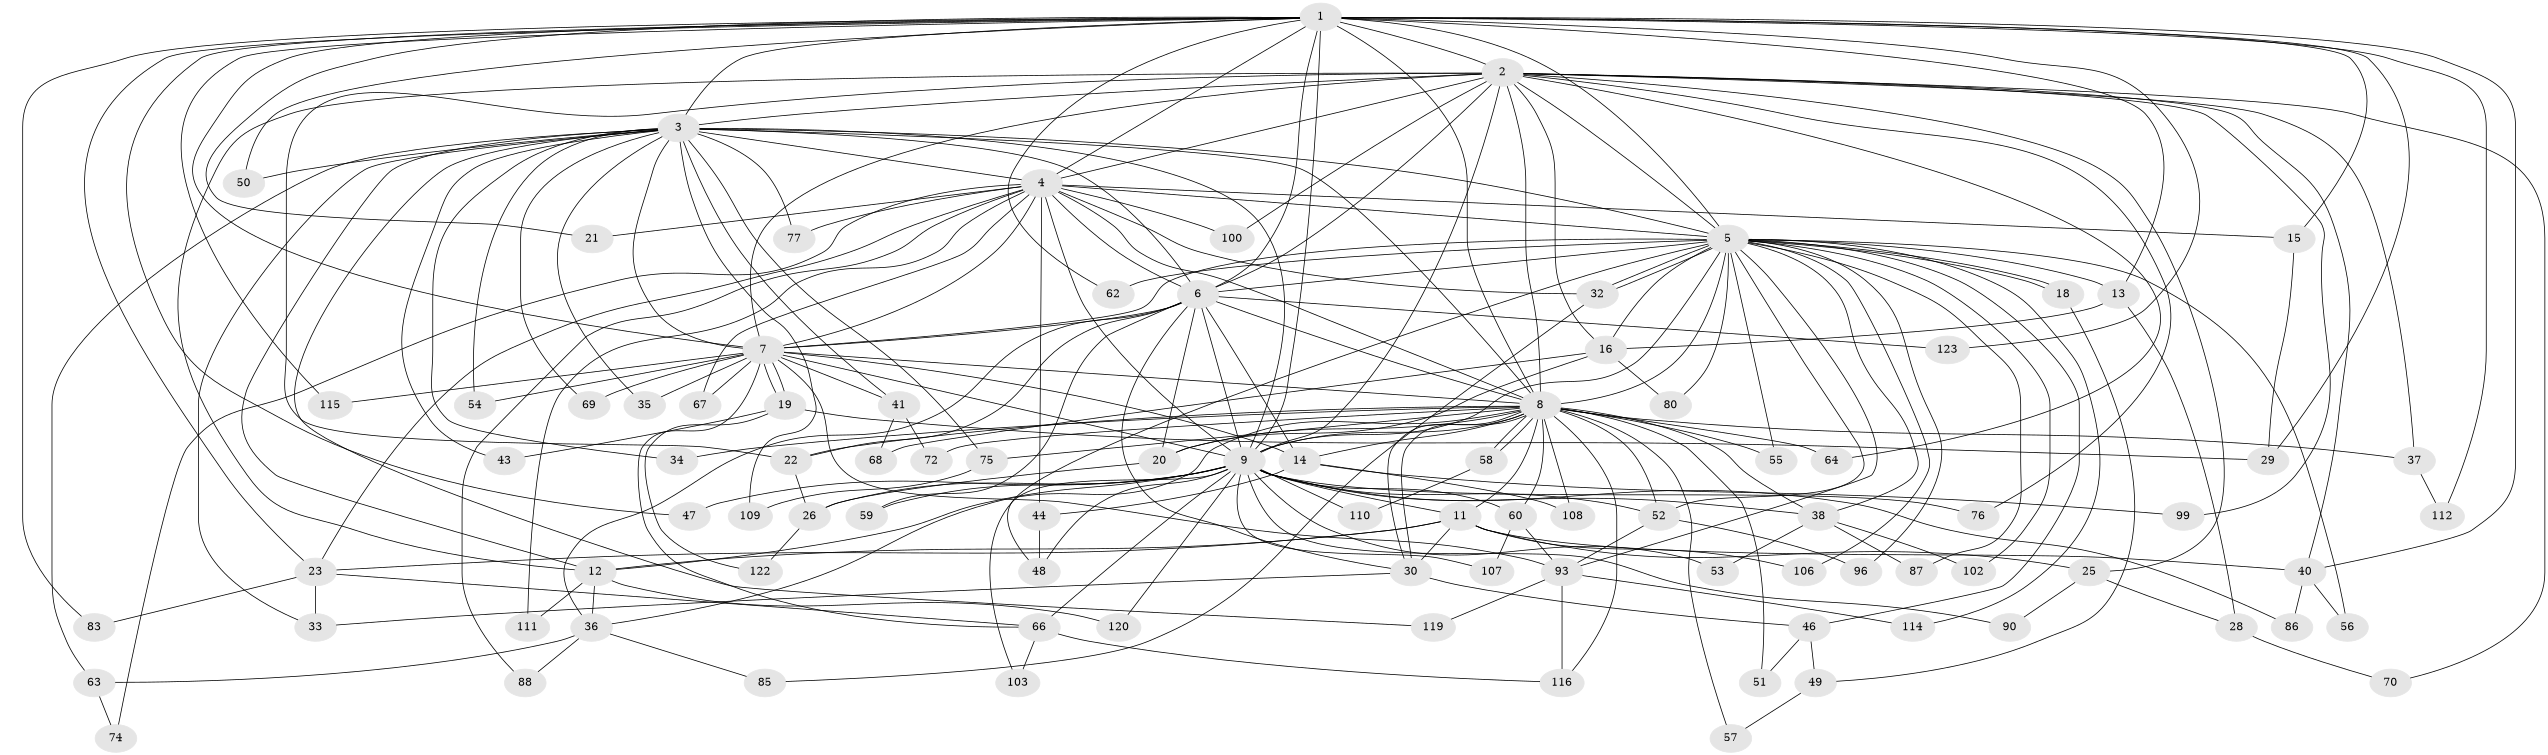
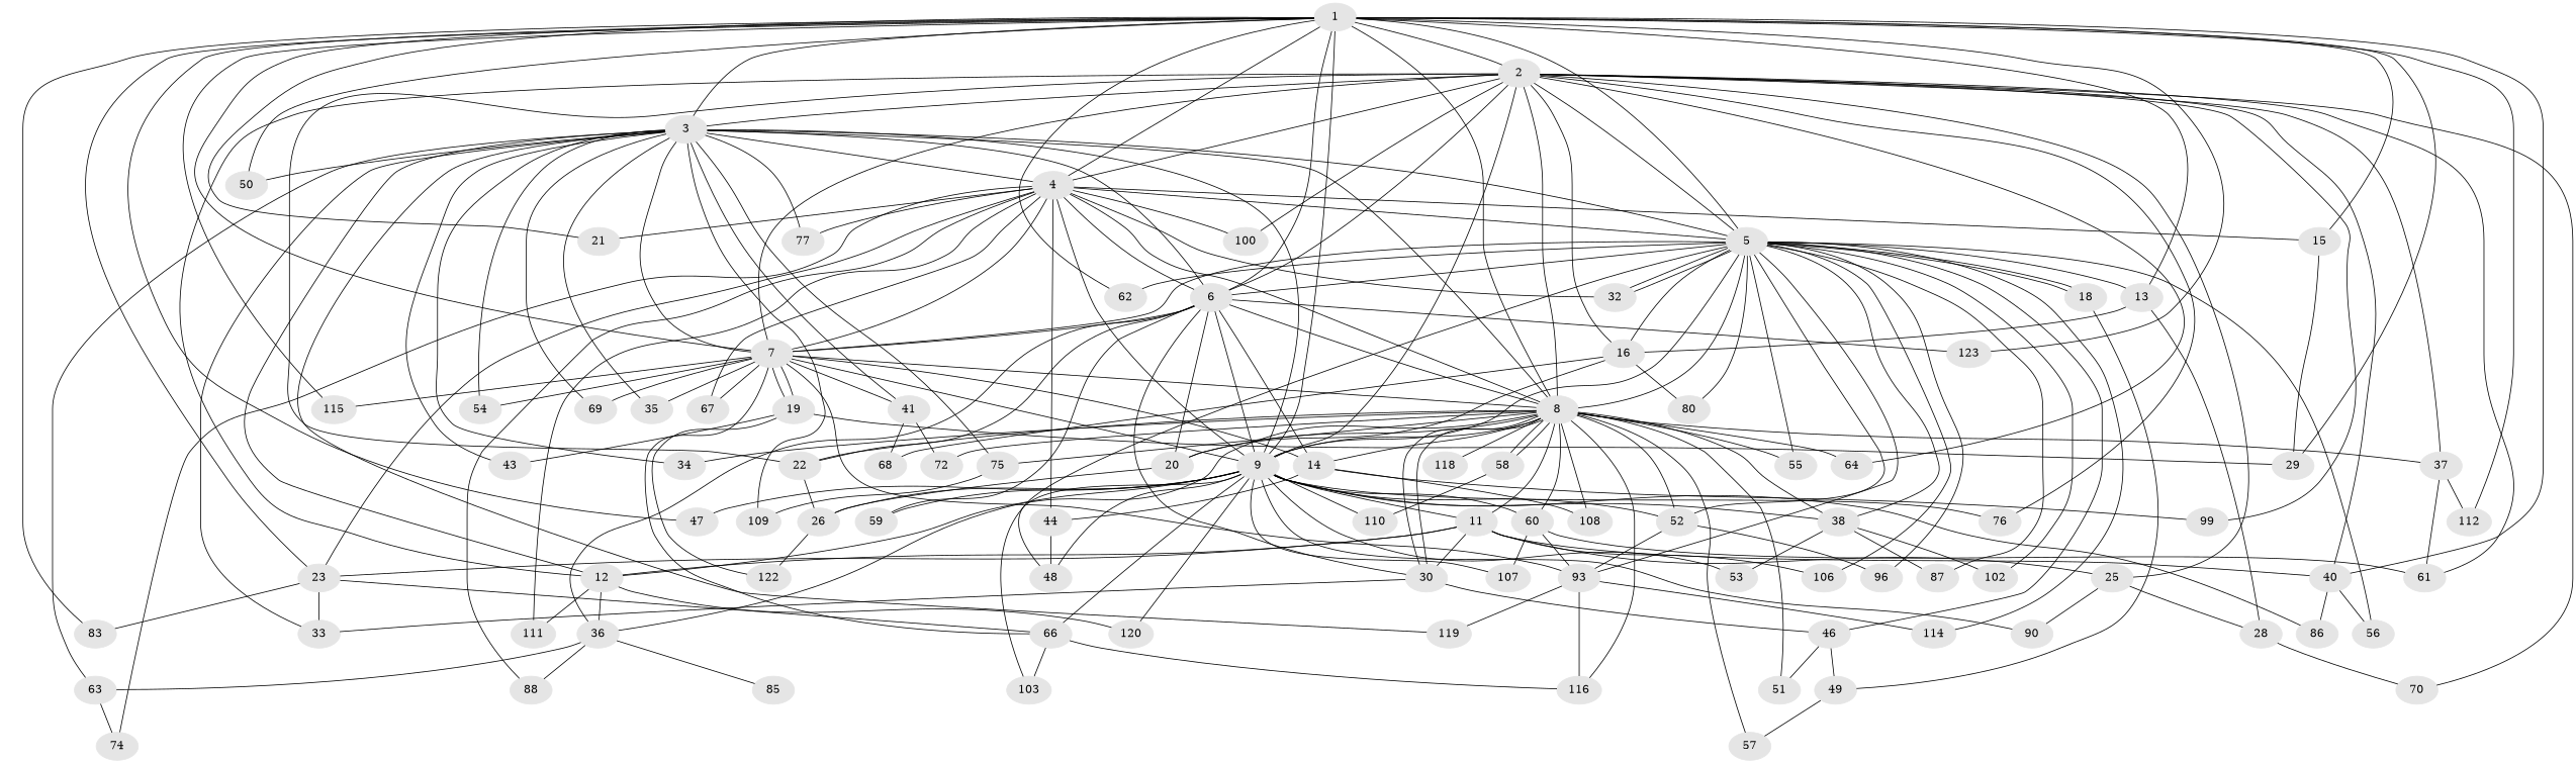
  graph {
    node [color=gray90 style=filled]
    1 [super="+24"]
    2 [super="+10"]
    3 [super="+17"]
    4 [super="+84"]
    5 [super="+31"]
    6 [super="+45"]
    7 [super="+104"]
    8 [super="+39"]
    9 [super="+69"]
    13
    15
    21
    23 [super="+98"]
    29
    40 [super="+65"]
    47
    50
    62
    83
    112
    115
    123
    12 [super="+78"]
    16 [super="+79"]
    22 [super="+121"]
    25
    37
+   61 [super="+113"]
    64
    70
    76
    99
    100
    33 [super="+81"]
    34
    35
    41
    43
    54
    63
    75
    77
    n43 [label=69]
    109
    119
    32 [super="+105"]
    44 [super="+117"]
    67
    74
    88
    111
    18
    38 [super="+73"]
    46
    48
    52 [super="+91"]
    55
    56
    80
    87
    93 [super="+95"]
    96
    102
    106
    114
    14 [super="+94"]
    20
    30 [super="+42"]
    36 [super="+51"]
    59
    19 [super="+101"]
    66 [super="+82"]
    11 [super="+92"]
    57
    58
    60 [super="+97"]
    n77 [label=51]
    72
    108
    116
+   118
    26 [super="+27"]
    53
    86
    90
    103
    107
    110
    120
    28
    68
    85
    49
    122
    1 -- 2 [weight=2]
    1 -- 3
    1 -- 4
    1 -- 5
    1 -- 6
    1 -- 7
    1 -- 8
    1 -- 9 [weight=2]
    1 -- 13
    1 -- 15
    1 -- 21
    1 -- 23
    1 -- 29
    1 -- 40
    1 -- 47
    1 -- 50
    1 -- 62
    1 -- 83
    1 -- 112
    1 -- 115
    1 -- 123
    2 -- 3 [weight=2]
    2 -- 4 [weight=2]
    2 -- 5 [weight=2]
    2 -- 6 [weight=2]
    2 -- 7 [weight=3]
    2 -- 8 [weight=2]
    2 -- 9 [weight=2]
    2 -- 40
    2 -- 12
    2 -- 16
    2 -- 22
    2 -- 25
    2 -- 37
+   2 -- 61
    2 -- 64
    2 -- 70
    2 -- 76
    2 -- 99
    2 -- 100
    3 -- 4
    3 -- 5
    3 -- 6
    3 -- 7
    3 -- 8 [weight=2]
    3 -- 9
    3 -- 50
    3 -- 12
    3 -- 33
    3 -- 34
    3 -- 35
    3 -- 41
    3 -- 43
    3 -- 54
    3 -- 63
    3 -- 75
    3 -- 77
    3 -- n43
    3 -- 109
    3 -- 119
    4 -- 5
    4 -- 6
    4 -- 7
    4 -- 8
    4 -- 9 [weight=2]
    4 -- 15
    4 -- 21
    4 -- 23
    4 -- 100
    4 -- 77
    4 -- 32
    4 -- 44
    4 -- 67
    4 -- 74
    4 -- 88
    4 -- 111
    5 -- 6
    5 -- 7
    5 -- 8
    5 -- 9
    5 -- 13
    5 -- 62
    5 -- 16
    5 -- 32
    5 -- 32
    5 -- 18
    5 -- 18
    5 -- 38
    5 -- 46
    5 -- 48
    5 -- 52
    5 -- 55
    5 -- 56
    5 -- 80
    5 -- 87
    5 -- 93
    5 -- 96
    5 -- 102
    5 -- 106
    5 -- 114
    6 -- 7 [weight=2]
    6 -- 8
    6 -- 9
    6 -- 123
    6 -- 22
    6 -- 14
    6 -- 20
    6 -- 30
    6 -- 36
    6 -- 59
    7 -- 8
    7 -- 9
    7 -- 115
    7 -- 35
    7 -- 41
    7 -- 54
    7 -- n43
    7 -- 67
    7 -- 93
    7 -- 14
    7 -- 19
    7 -- 19
    7 -- 66
    8 -- 9
    8 -- 22
    8 -- 37
    8 -- 64
    8 -- 34
    8 -- 75
    8 -- 38
    8 -- 52
    8 -- 55
    8 -- 14
    8 -- 20
    8 -- 30
    8 -- 30
    8 -- 36
    8 -- 11
    8 -- 57
    8 -- 58
    8 -- 58
    8 -- 60
    8 -- n77
    8 -- 72
    8 -- 108
    8 -- 116
+   8 -- 118
    9 -- 47
    9 -- 12
    9 -- 76
    9 -- 38
    9 -- 48
    9 -- 52
    9 -- 59
    9 -- 66
    9 -- 11
    9 -- 60
    9 -- 26
    9 -- 53
    9 -- 86
    9 -- 90
    9 -- 103
    9 -- 107
    9 -- 110
    9 -- 120
    13 -- 16
    13 -- 28
    15 -- 29
    23 -- 83
    23 -- 33
    23 -- 66
    40 -- 56
    40 -- 86
    12 -- 111
    12 -- 36
    12 -- 120
    16 -- 80
    16 -- 20
    16 -- 68
    22 -- 26
    25 -- 90
    25 -- 28
    37 -- 112
+   37 -- 61
    41 -- 72
    41 -- 68
    63 -- 74
    75 -- 109
-   32 -- 85
    44 -- 48
    18 -- 49
    38 -- 87
    38 -- 102
    38 -- 53
    46 -- n77
    46 -- 49
    52 -- 93
    52 -- 96
    93 -- 119
    93 -- 114
    93 -- 116
    14 -- 99
    14 -- 44
    14 -- 108
    20 -- 26
    30 -- 33
    30 -- 46
    36 -- 63
    36 -- 88
    36 -- 85
    19 -- 29
    19 -- 43
    19 -- 122
    66 -- 116
    66 -- 103
    11 -- 23
    11 -- 40
    11 -- 12
    11 -- 25
    11 -- 106
    11 -- 30
    58 -- 110
+   60 -- 61
    60 -- 93
    60 -- 107
    26 -- 122
    28 -- 70
    49 -- 57
  }
